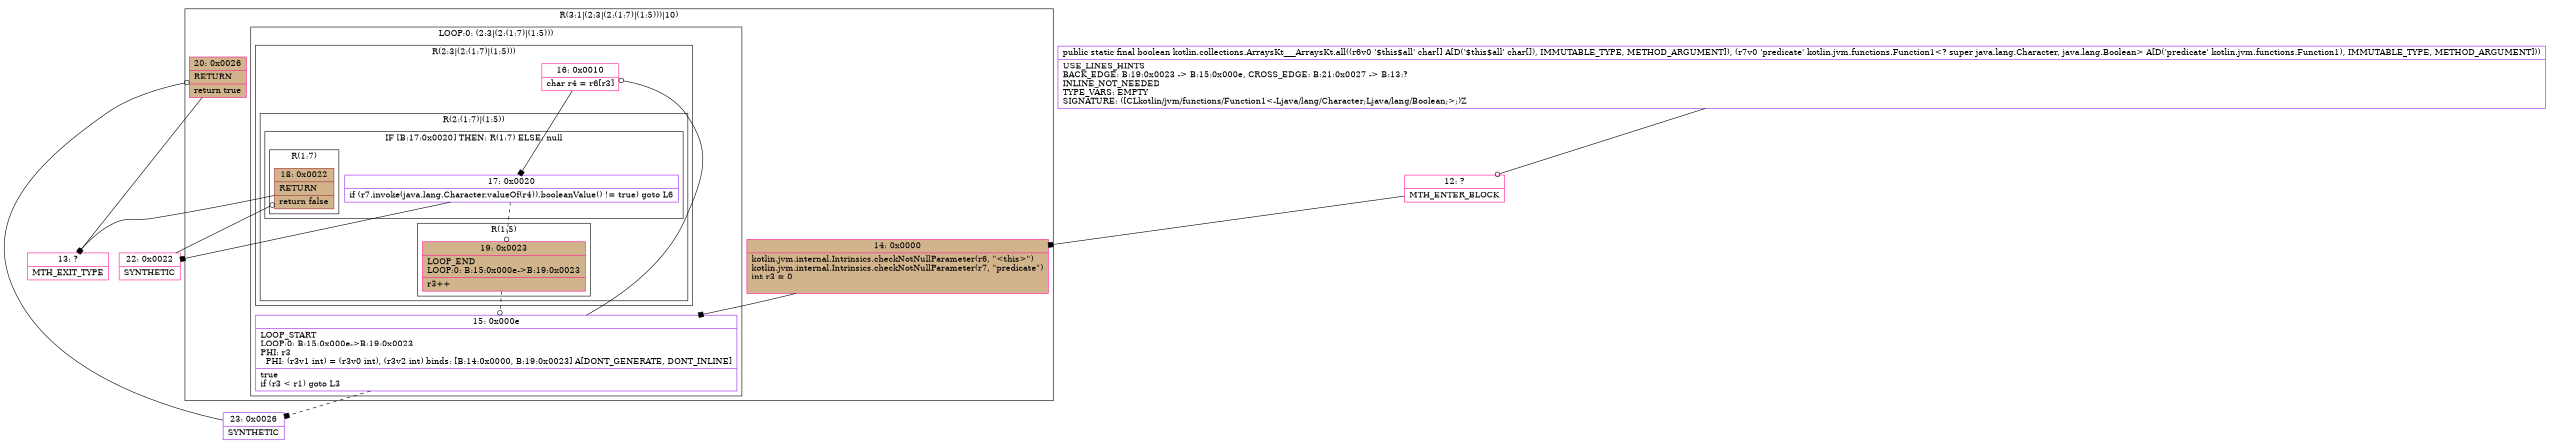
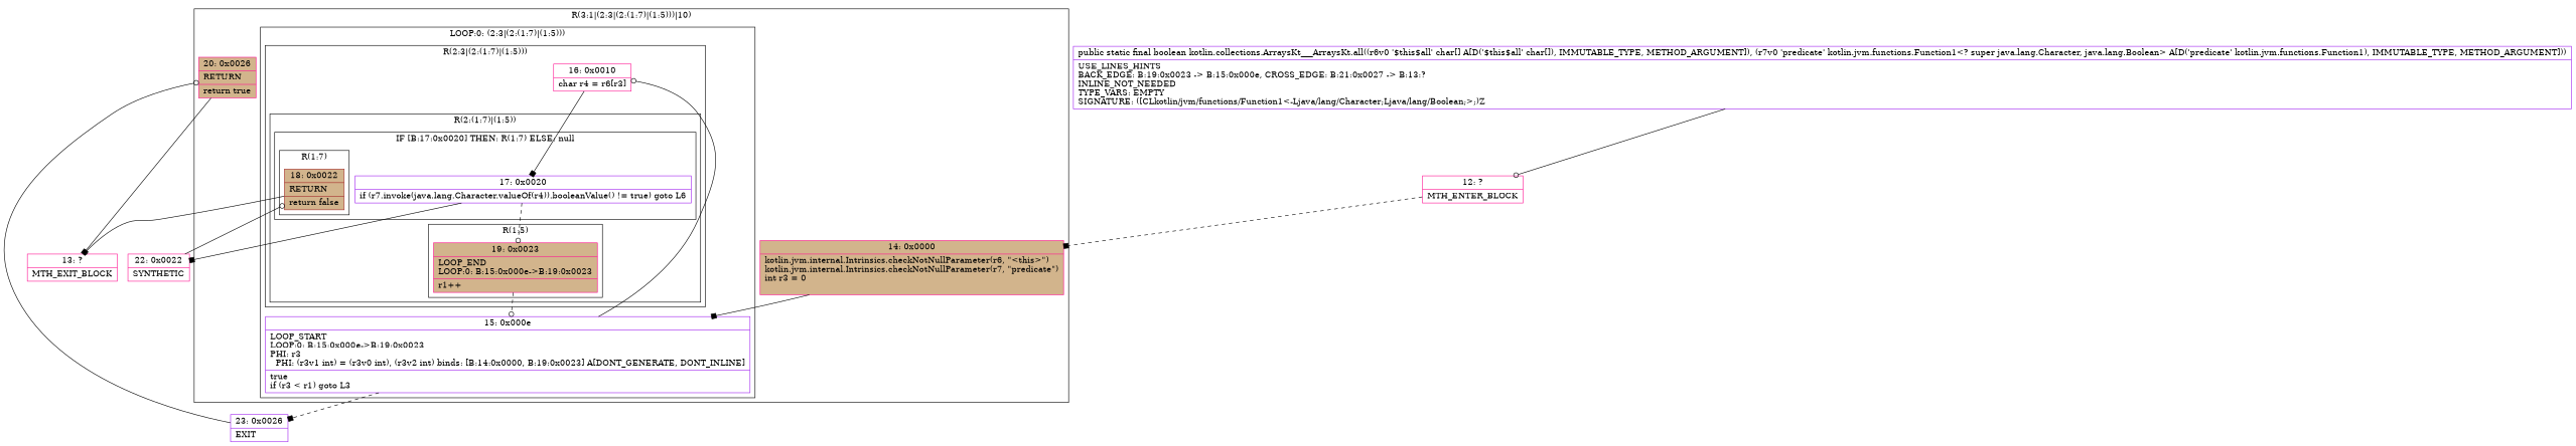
  digraph {
    node [color=deeppink fillcolor=white shape=record style=filled]
    edge [arrowhead=odot]
    n1 [color=brown fillcolor=tan label="{18\:\ 0x0022|RETURN\l|return false\l}"]
    n2 [color=purple label="{17\:\ 0x0020|if (r7.invoke(java.lang.Character.valueOf(r4)).booleanValue() != true) goto L6\l}"]
-   n3 [fillcolor=tan label="{19\:\ 0x0023|LOOP_END\lLOOP:0: B:15:0x000e\-\>B:19:0x0023\l|r3++\l}"]
+   n3 [fillcolor=tan label="{19\:\ 0x0023|LOOP_END\lLOOP:0: B:15:0x000e\-\>B:19:0x0023\l|r1++\l}"]
    n4 [label="{16\:\ 0x0010|char r4 = r6[r3]\l}"]
    n5 [color=purple label="{15\:\ 0x000e|LOOP_START\lLOOP:0: B:15:0x000e\-\>B:19:0x0023\lPHI: r3 \l  PHI: (r3v1 int) = (r3v0 int), (r3v2 int) binds: [B:14:0x0000, B:19:0x0023] A[DONT_GENERATE, DONT_INLINE]\l|true \lif (r3 \< r1) goto L3\l}"]
    n6 [fillcolor=tan label="{14\:\ 0x0000|kotlin.jvm.internal.Intrinsics.checkNotNullParameter(r6, \"\<this\>\")\lkotlin.jvm.internal.Intrinsics.checkNotNullParameter(r7, \"predicate\")\lint r3 = 0\l\l}"]
    n7 [fillcolor=tan label="{20\:\ 0x0026|RETURN\l|return true\l}"]
-   n8 [label="{13\:\ ?|MTH_EXIT_TYPE\l}"]
+   n8 [label="{13\:\ ?|MTH_EXIT_BLOCK\l}"]
    n9 [label="{22\:\ 0x0022|SYNTHETIC\l}"]
-   n10 [color=purple label="{23\:\ 0x0026|SYNTHETIC\l}"]
+   n10 [color=purple label="{23\:\ 0x0026|EXIT\l}"]
    n11 [label="{12\:\ ?|MTH_ENTER_BLOCK\l}"]
    n12 [color=purple label="{public static final boolean kotlin.collections.ArraysKt___ArraysKt.all((r6v0 '$this$all' char[] A[D('$this$all' char[]), IMMUTABLE_TYPE, METHOD_ARGUMENT]), (r7v0 'predicate' kotlin.jvm.functions.Function1\<? super java.lang.Character, java.lang.Boolean\> A[D('predicate' kotlin.jvm.functions.Function1), IMMUTABLE_TYPE, METHOD_ARGUMENT]))  | USE_LINES_HINTS\lBACK_EDGE: B:19:0x0023 \-\> B:15:0x000e, CROSS_EDGE: B:21:0x0027 \-\> B:13:?\lINLINE_NOT_NEEDED\lTYPE_VARS: EMPTY\lSIGNATURE: ([CLkotlin\/jvm\/functions\/Function1\<\-Ljava\/lang\/Character;Ljava\/lang\/Boolean;\>;)Z\l}"]
    subgraph cluster_1 {
      label="R(3:1|(2:3|(2:(1:7)|(1:5)))|10)"
      n6
      n7
      subgraph cluster_2 {
        label="LOOP:0: (2:3|(2:(1:7)|(1:5)))"
        n5
        subgraph cluster_3 {
          label="R(2:3|(2:(1:7)|(1:5)))"
          n4
          subgraph cluster_4 {
            label="R(2:(1:7)|(1:5))"
            subgraph cluster_5 {
              label="IF [B:17:0x0020] THEN: R(1:7) ELSE: null"
              n2
              subgraph cluster_6 {
                label="R(1:7)"
                n1
              }
            }
            subgraph cluster_7 {
              label="R(1:5)"
              n3
            }
          }
        }
      }
    }
    n1 -> n8
    n2 -> n3 [style=dashed]
    n2 -> n9 [arrowhead=box]
    n3 -> n5 [style=dashed]
    n4 -> n2 [arrowhead=box]
    n5 -> n4
    n5 -> n10 [arrowhead=box style=dashed]
    n6 -> n5 [arrowhead=box]
    n7 -> n8 [arrowhead=box]
    n9 -> n1
    n10 -> n7
-   n11 -> n6 [arrowhead=box]
+   n11 -> n6 [arrowhead=box style=dashed]
    n12 -> n11
  }
